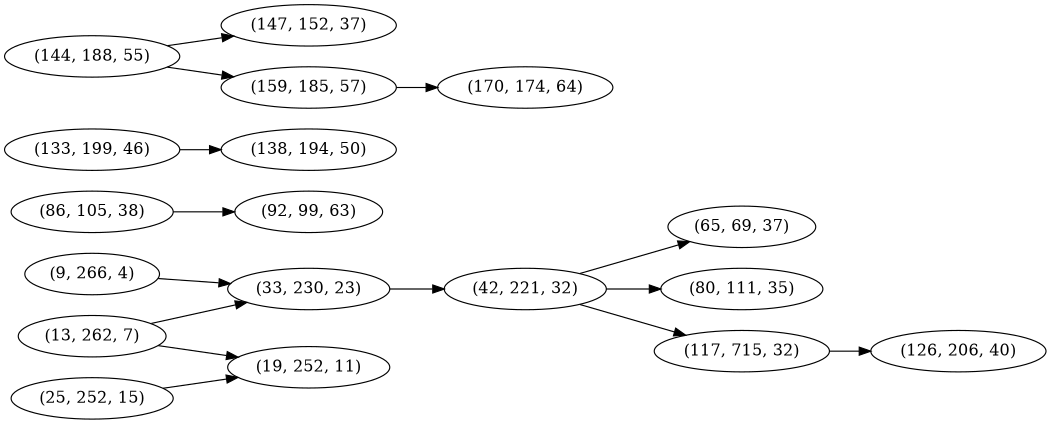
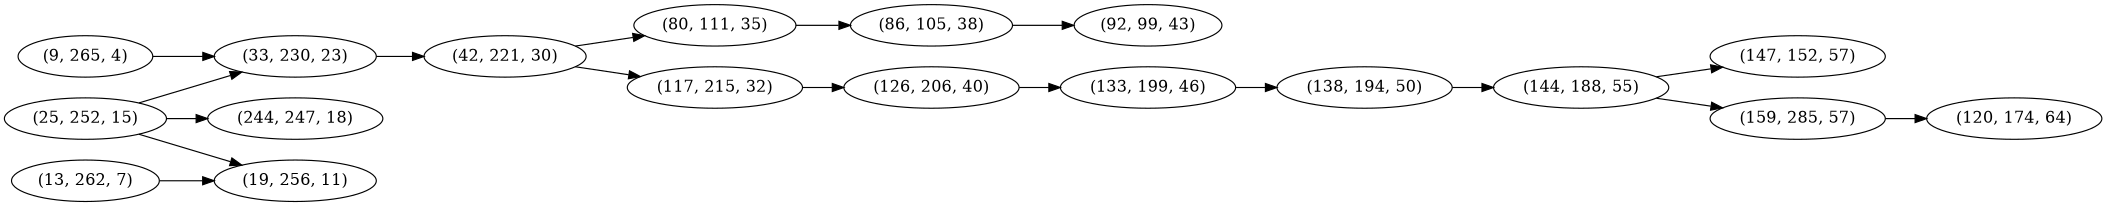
  digraph {
    rankdir=LR
-   "(9, 266, 4)"
+   "(9, 266, 4)" [label="(9, 265, 4)"]
    "(33, 230, 23)"
    "(13, 262, 7)"
-   "(19, 256, 11)" [label="(19, 252, 11)"]
+   "(19, 256, 11)"
    "(25, 252, 15)"
-   "(42, 221, 30)" [label="(42, 221, 32)"]
-   "(65, 69, 37)"
+   "(244, 247, 18)"
+   "(42, 221, 30)"
    "(80, 111, 35)"
-   "(117, 215, 32)" [label="(117, 715, 32)"]
+   "(117, 215, 32)"
    "(86, 105, 38)"
    "(126, 206, 40)"
-   "(92, 99, 43)" [label="(92, 99, 63)"]
+   "(92, 99, 43)"
    "(133, 199, 46)"
    "(138, 194, 50)"
    "(144, 188, 55)"
-   "(147, 152, 57)" [label="(147, 152, 37)"]
-   "(159, 185, 57)"
-   "(170, 174, 64)"
+   "(147, 152, 57)"
+   "(159, 185, 57)" [label="(159, 285, 57)"]
+   "(170, 174, 64)" [label="(120, 174, 64)"]
    "(9, 266, 4)" -> "(33, 230, 23)"
    "(33, 230, 23)" -> "(42, 221, 30)"
    "(13, 262, 7)" -> "(19, 256, 11)"
-   "(13, 262, 7)" -> "(33, 230, 23)"
+   "(25, 252, 15)" -> "(33, 230, 23)"
    "(25, 252, 15)" -> "(19, 256, 11)"
-   "(42, 221, 30)" -> "(65, 69, 37)"
+   "(25, 252, 15)" -> "(244, 247, 18)"
    "(42, 221, 30)" -> "(80, 111, 35)"
    "(42, 221, 30)" -> "(117, 215, 32)"
+   "(80, 111, 35)" -> "(86, 105, 38)"
    "(117, 215, 32)" -> "(126, 206, 40)"
    "(86, 105, 38)" -> "(92, 99, 43)"
+   "(126, 206, 40)" -> "(133, 199, 46)"
    "(133, 199, 46)" -> "(138, 194, 50)"
+   "(138, 194, 50)" -> "(144, 188, 55)"
    "(144, 188, 55)" -> "(147, 152, 57)"
    "(144, 188, 55)" -> "(159, 185, 57)"
    "(159, 185, 57)" -> "(170, 174, 64)"
  }
